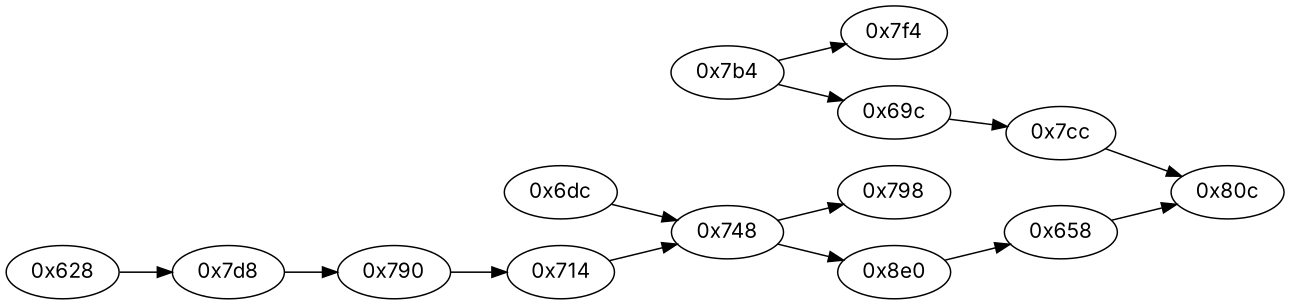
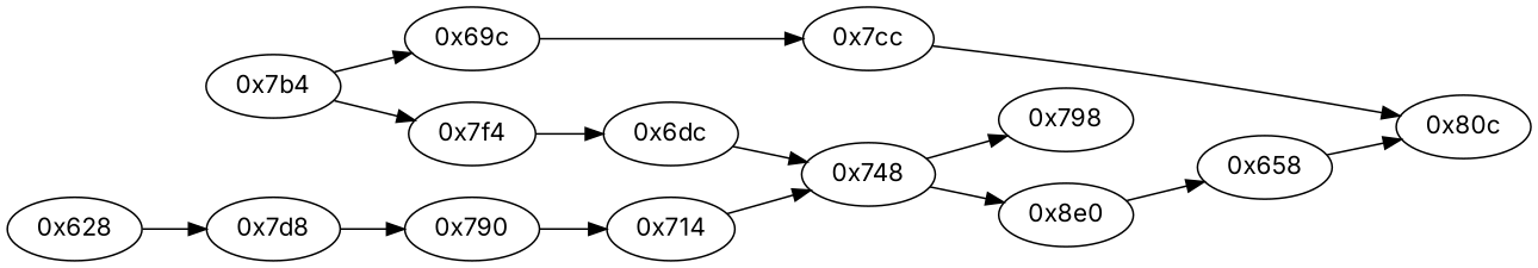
  strict digraph {
    fontname=Inter
    rankdir=LR
    node [fontname=Inter opcode="[u'ldr', u'b']"]
    edge [fontname=Inter]
    "0x658" [opcode="[u'mov', u'mov']"]
    "0x80c" [opcode="[u'mov', u'sub', u'pop']"]
    "0x798" [opcode="[u'ldr', u'cmp', u'mov', u'mov', u'strb', u'ldr', u'b']"]
    "0x7b4" [opcode="[u'ldrb', u'ldr', u'ldr', u'cmp', u'mov', u'b']"]
    "0x7f4" [opcode="[u'ldr', u'ldr', u'add', u'str', u'ldr', u'b']"]
    "0x69c" [opcode="[u'mov', u'bl', u'ldr', u'b']"]
    "0x6dc" [opcode="[u'ldr', u'ldr', u'add', u'mov', u'b']"]
    "0x7cc" [opcode="[u'mov', u'mov', u'b']"]
    "0x748" [opcode="[u'ldr', u'str', u'str', u'ldr', u'ldrb', u'ldr', u'ldr', u'ldr', u'cmp', u'mov', u'b']"]
    n10 [label="0x8e0" opcode="[u'ldr', u'mov', u'bl', u'ldr', u'b']"]
    "0x7d8"
    "0x790"
    "0x714" [opcode="[u'mov', u'mov', u'mov', u'b']"]
    "0x628" [opcode="[u'push', u'add', u'sub', u'stm', u'ldr', u'ldr', u'ldr', u'ldr', u'add', u'ldr', u'add', u'b']"]
    "0x658" -> "0x80c"
    "0x7b4" -> "0x7f4"
    "0x7b4" -> "0x69c"
+   "0x7f4" -> "0x6dc"
    "0x69c" -> "0x7cc"
    "0x6dc" -> "0x748"
    "0x7cc" -> "0x80c"
    "0x748" -> "0x798"
    "0x748" -> n10
    n10 -> "0x658"
    "0x7d8" -> "0x790"
    "0x790" -> "0x714"
    "0x714" -> "0x748"
    "0x628" -> "0x7d8"
  }
